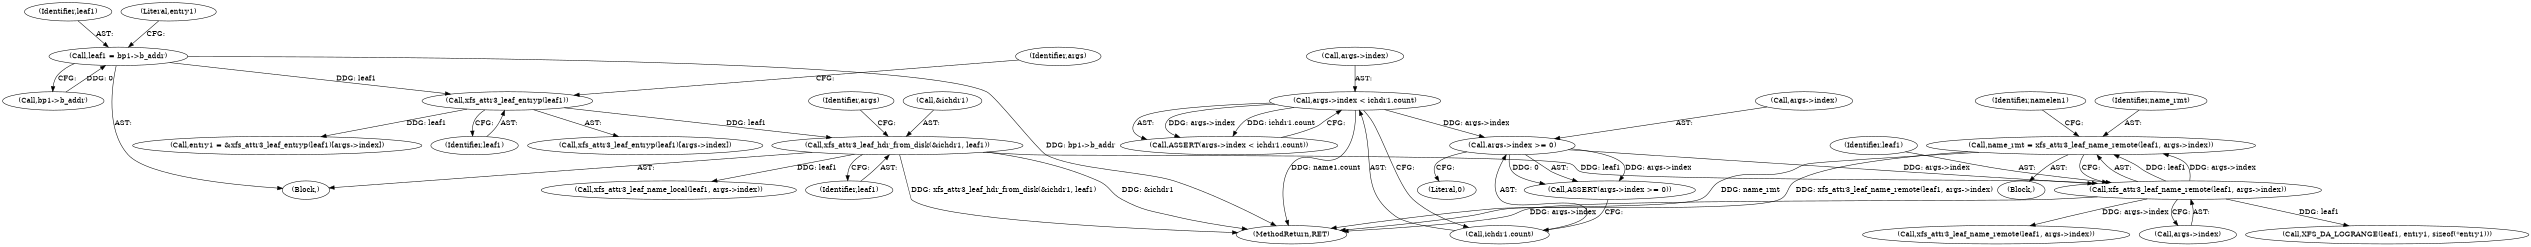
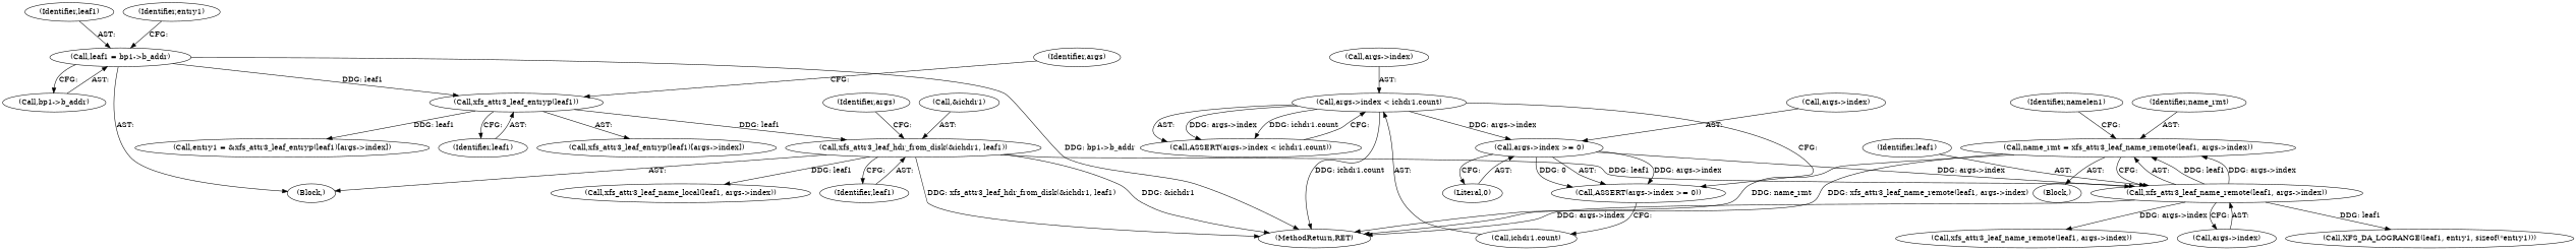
  digraph {
    n1 [label="(Call,name_rmt = xfs_attr3_leaf_name_remote(leaf1, args->index))"]
    n2 [label="(Call,xfs_attr3_leaf_name_remote(leaf1, args->index))"]
    n3 [label="(Block,)"]
    n4 [label="(MethodReturn,RET)"]
    n5 [label="(Call,xfs_attr3_leaf_name_remote(leaf1, args->index))"]
    n6 [label="(Call,args->index)"]
    n7 [label="(Call,XFS_DA_LOGRANGE(leaf1, entry1, sizeof(*entry1)))"]
    n8 [label="(Call,xfs_attr3_leaf_hdr_from_disk(&ichdr1, leaf1))"]
    n9 [label="(Call,xfs_attr3_leaf_name_local(leaf1, args->index))"]
    n10 [label="(Identifier,leaf1)"]
    n11 [label="(Block,)"]
    n12 [label="(Call,xfs_attr3_leaf_entryp(leaf1))"]
    n13 [label="(Call,xfs_attr3_leaf_entryp(leaf1)[args->index])"]
    n14 [label="(Identifier,leaf1)"]
    n15 [label="(Call,entry1 = &xfs_attr3_leaf_entryp(leaf1)[args->index])"]
    n16 [label="(Call,leaf1 = bp1->b_addr)"]
    n17 [label="(Call,bp1->b_addr)"]
    n18 [label="(Call,args->index >= 0)"]
    n19 [label="(Call,ASSERT(args->index >= 0))"]
    n20 [label="(Literal,0)"]
    n21 [label="(Call,ichdr1.count)"]
    n22 [label="(Call,args->index < ichdr1.count)"]
    n23 [label="(Call,ASSERT(args->index < ichdr1.count))"]
    n24 [label="(Call,args->index)"]
    n25 [label="(Identifier,leaf1)"]
    n26 [label="(Identifier,namelen1)"]
    n27 [label="(Identifier,args)"]
    n28 [label="(Call,args->index)"]
    n29 [label="(Call,&ichdr1)"]
    n30 [label="(Identifier,name_rmt)"]
    n31 [label="(Identifier,leaf1)"]
-   n32 [label="(Literal,entry1)"]
+   n32 [label="(Identifier,entry1)"]
    n33 [label="(Identifier,args)"]
    n1 -> n2 [label="CFG: "]
    n1 -> n3 [label="AST: "]
    n1 -> n4 [label="DDG: name_rmt"]
    n1 -> n4 [label="DDG: xfs_attr3_leaf_name_remote(leaf1, args->index)"]
    n2 -> n1 [label="AST: "]
    n2 -> n1 [label="DDG: leaf1"]
    n2 -> n1 [label="DDG: args->index"]
    n2 -> n4 [label="DDG: args->index"]
    n2 -> n5 [label="DDG: args->index"]
    n2 -> n6 [label="CFG: "]
    n2 -> n7 [label="DDG: leaf1"]
    n6 -> n2 [label="AST: "]
    n8 -> n2 [label="DDG: leaf1"]
    n8 -> n4 [label="DDG: &ichdr1"]
    n8 -> n4 [label="DDG: xfs_attr3_leaf_hdr_from_disk(&ichdr1, leaf1)"]
    n8 -> n9 [label="DDG: leaf1"]
    n8 -> n10 [label="CFG: "]
    n8 -> n11 [label="AST: "]
    n10 -> n8 [label="AST: "]
    n12 -> n8 [label="DDG: leaf1"]
    n12 -> n13 [label="AST: "]
    n12 -> n14 [label="CFG: "]
    n12 -> n15 [label="DDG: leaf1"]
    n14 -> n12 [label="AST: "]
    n16 -> n4 [label="DDG: bp1->b_addr"]
    n16 -> n11 [label="AST: "]
    n16 -> n12 [label="DDG: leaf1"]
    n16 -> n17 [label="CFG: "]
-   n17 -> n16 [label="DDG: 0"]
+   n17 -> n16 [label="AST: "]
    n18 -> n2 [label="DDG: args->index"]
    n18 -> n19 [label="AST: "]
    n18 -> n19 [label="DDG: args->index"]
    n18 -> n19 [label="DDG: 0"]
    n18 -> n20 [label="CFG: "]
    n19 -> n21 [label="CFG: "]
-   n21 -> n18 [label="AST: "]
+   n20 -> n18 [label="AST: "]
    n21 -> n22 [label="AST: "]
-   n22 -> n4 [label="DDG: name1.count"]
+   n22 -> n4 [label="DDG: ichdr1.count"]
    n22 -> n18 [label="DDG: args->index"]
-   n22 -> n21 [label="CFG: "]
+   n22 -> n19 [label="CFG: "]
    n22 -> n23 [label="AST: "]
    n22 -> n23 [label="DDG: args->index"]
    n22 -> n23 [label="DDG: ichdr1.count"]
    n23 -> n22 [label="CFG: "]
    n24 -> n18 [label="AST: "]
    n25 -> n2 [label="AST: "]
    n26 -> n1 [label="CFG: "]
    n27 -> n12 [label="CFG: "]
    n28 -> n22 [label="AST: "]
    n29 -> n8 [label="AST: "]
    n30 -> n1 [label="AST: "]
    n31 -> n16 [label="AST: "]
    n32 -> n16 [label="CFG: "]
    n33 -> n8 [label="CFG: "]
  }
